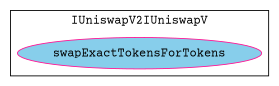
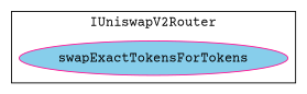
  strict digraph {
    fontname="Courier Prime"
    n1 [label=swapExactTokensForTokens style=filled fillcolor=skyblue color=deeppink fontname="Courier Prime"]
    subgraph cluster_1 {
      label="[Solidity]"
    }
    subgraph cluster_2 {
-     label=IUniswapV2IUniswapV
+     label=IUniswapV2Router
      n1
    }
  }
